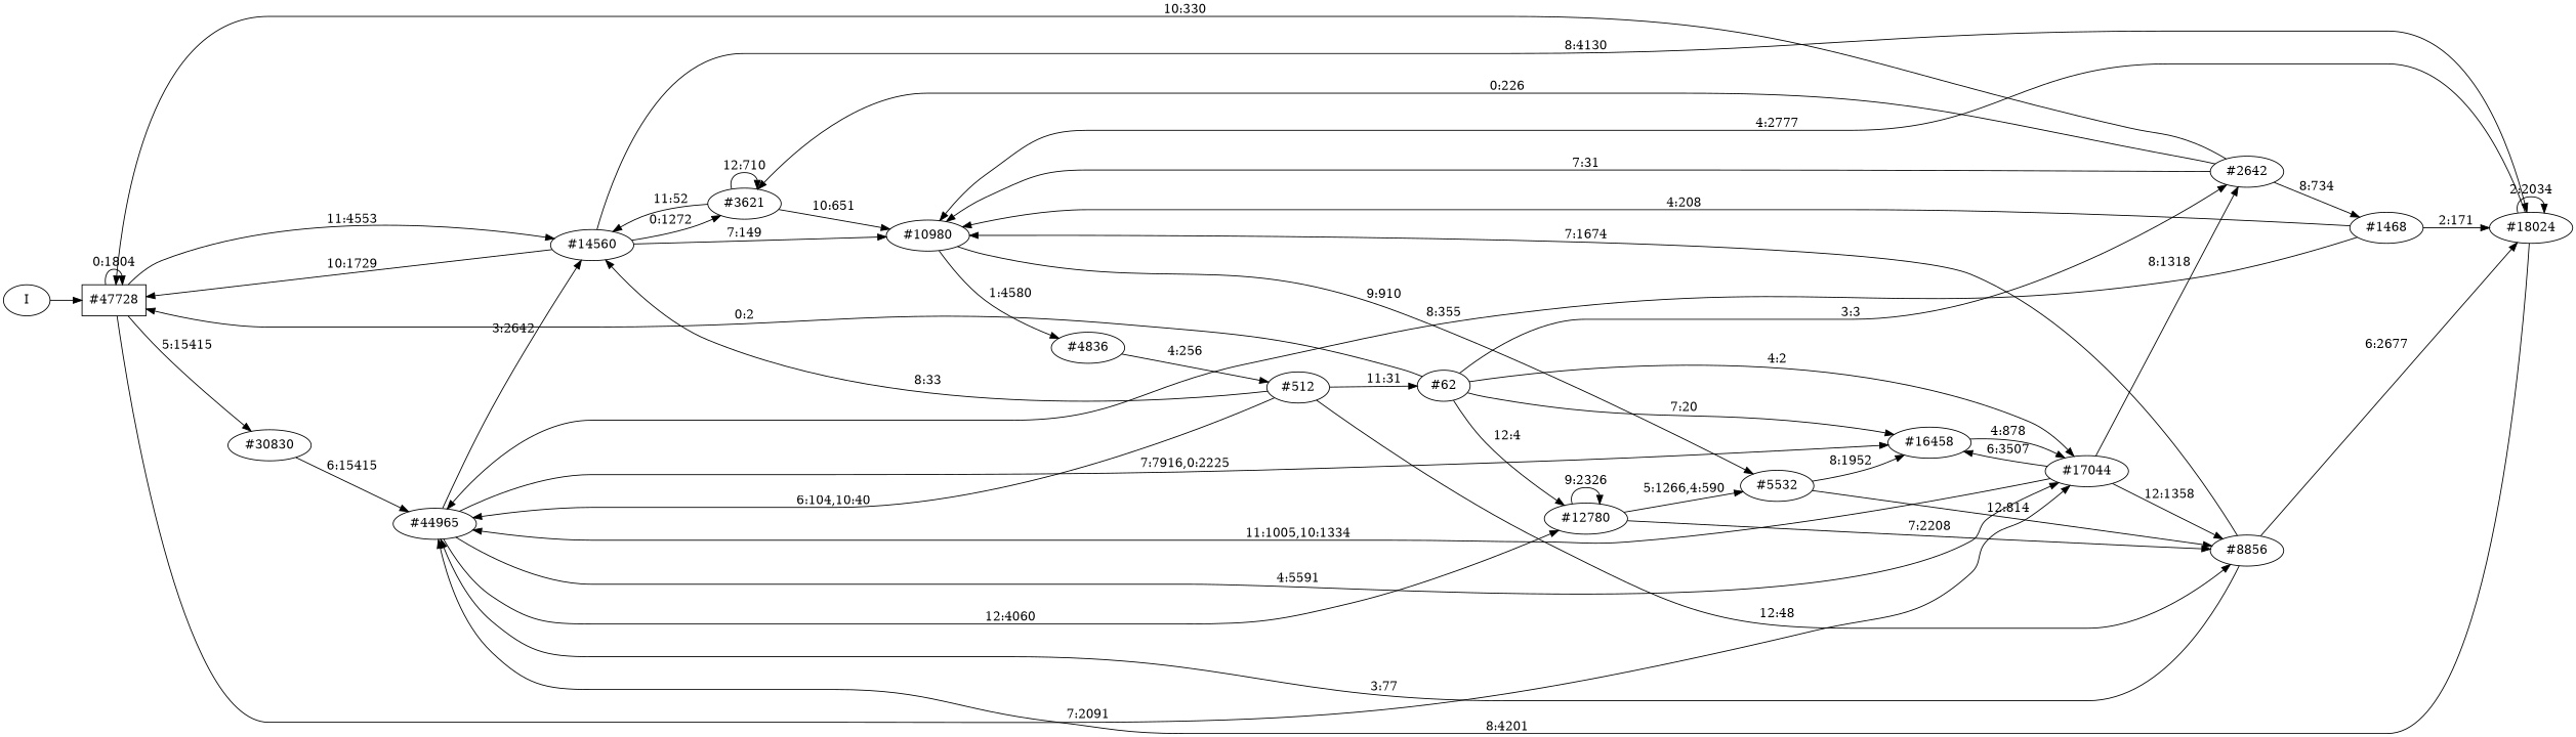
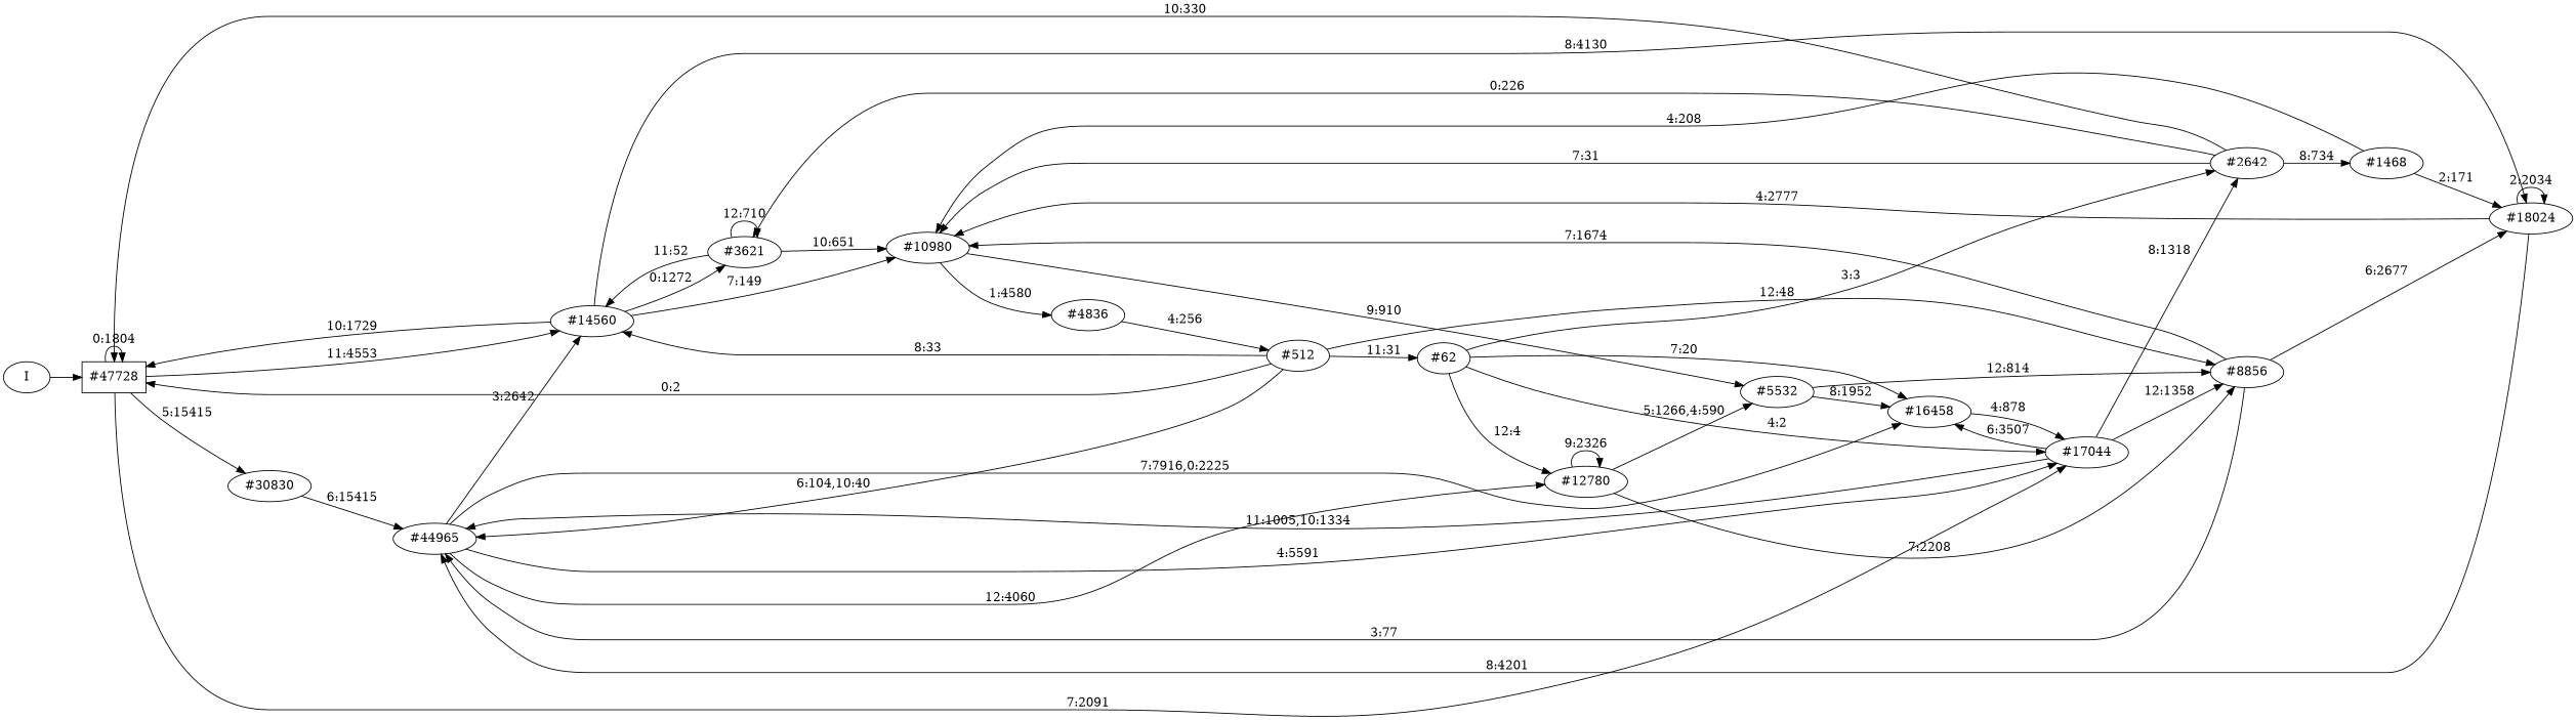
  digraph {
    rankdir=LR
    n1 [label="#47728" shape=box]
    n2 [label="#30830"]
    n3 [label="#14560"]
    n4 [label="#17044"]
    n5 [label="#44965"]
    n6 [label="#18024"]
    n7 [label="#10980"]
    n8 [label="#3621"]
    n9 [label="#16458"]
    n10 [label="#8856"]
    n11 [label="#2642"]
    I
    n13 [label="#12780"]
    n14 [label="#5532"]
    n15 [label="#4836"]
    n16 [label="#1468"]
    n17 [label="#512"]
    n18 [label="#62"]
    n1 -> n1 [label="0:1804"]
    n1 -> n2 [label="5:15415"]
    n1 -> n3 [label="11:4553"]
    n1 -> n4 [label="7:2091"]
    n2 -> n5 [label="6:15415"]
    n3 -> n1 [label="10:1729"]
    n3 -> n6 [label="8:4130"]
    n3 -> n7 [label="7:149"]
    n3 -> n8 [label="0:1272"]
    n4 -> n5 [label="11:1005,10:1334"]
    n4 -> n9 [label="6:3507"]
    n4 -> n10 [label="12:1358"]
    n4 -> n11 [label="8:1318"]
    n5 -> n3 [label="3:2642"]
    n5 -> n4 [label="4:5591"]
    n5 -> n9 [label="7:7916,0:2225"]
    n5 -> n13 [label="12:4060"]
    n6 -> n5 [label="8:4201"]
    n6 -> n6 [label="2:2034"]
    n6 -> n7 [label="4:2777"]
    n7 -> n14 [label="9:910"]
    n7 -> n15 [label="1:4580"]
    n8 -> n3 [label="11:52"]
    n8 -> n7 [label="10:651"]
    n8 -> n8 [label="12:710"]
    n9 -> n4 [label="4:878"]
    n10 -> n5 [label="3:77"]
    n10 -> n6 [label="6:2677"]
    n10 -> n7 [label="7:1674"]
    n11 -> n1 [label="10:330"]
    n11 -> n7 [label="7:31"]
    n11 -> n8 [label="0:226"]
    n11 -> n16 [label="8:734"]
    I -> n1
    n13 -> n10 [label="7:2208"]
    n13 -> n13 [label="9:2326"]
    n13 -> n14 [label="5:1266,4:590"]
    n14 -> n9 [label="8:1952"]
    n14 -> n10 [label="12:814"]
    n15 -> n17 [label="4:256"]
-   n16 -> n5 [label="8:355"]
    n16 -> n6 [label="2:171"]
    n16 -> n7 [label="4:208"]
    n17 -> n3 [label="8:33"]
    n17 -> n5 [label="6:104,10:40"]
    n17 -> n10 [label="12:48"]
    n17 -> n18 [label="11:31"]
-   n18 -> n1 [label="0:2"]
+   n17 -> n1 [label="0:2"]
    n18 -> n4 [label="4:2"]
    n18 -> n9 [label="7:20"]
    n18 -> n11 [label="3:3"]
    n18 -> n13 [label="12:4"]
  }
